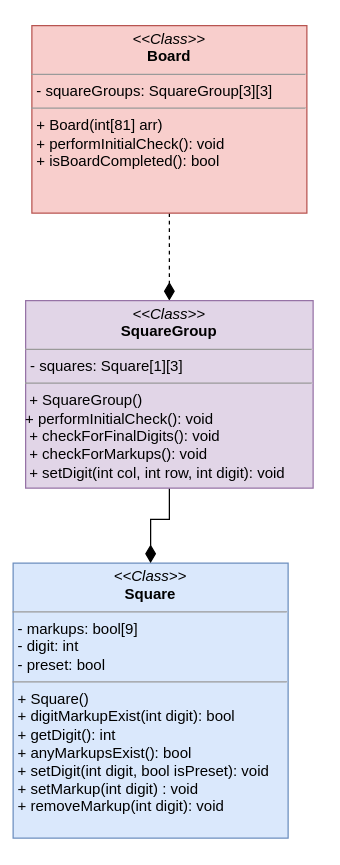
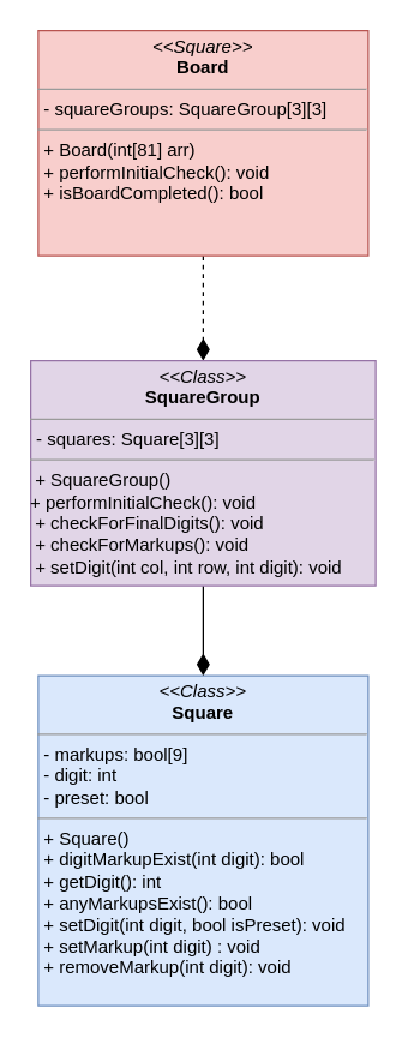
  <mxCell id="0" />
  <mxCell id="1" parent="0" />
  <mxCell id="2" style="edgeStyle=orthogonalEdgeStyle;rounded=0;orthogonalLoop=1;jettySize=auto;html=1;entryX=0.5;entryY=0;entryDx=0;entryDy=0;fontSize=12;endArrow=diamondThin;endFill=1;endSize=12;strokeColor=default;strokeWidth=1;dashed=1;" edge="1" parent="1" source="3" target="7"><mxGeometry relative="1" as="geometry" /></mxCell>
- <mxCell id="3" value="&lt;p style=&quot;margin:0px;margin-top:4px;text-align:center;&quot;&gt;&lt;i&gt;&amp;lt;&amp;lt;Class&amp;gt;&amp;gt;&lt;/i&gt;&lt;br&gt;&lt;b&gt;Board&lt;/b&gt;&lt;br&gt;&lt;/p&gt;&lt;hr size=&quot;1&quot;&gt;&lt;p style=&quot;margin:0px;margin-left:4px;&quot;&gt;- squareGroups: SquareGroup[3][3] &lt;br&gt;&lt;/p&gt;&lt;hr size=&quot;1&quot;&gt;&lt;p style=&quot;margin:0px;margin-left:4px;&quot;&gt;+ Board(int[81] arr)&lt;br&gt;+ performInitialCheck(): void&lt;br&gt;+ isBoardCompleted(): bool&lt;/p&gt;" style="verticalAlign=top;align=left;overflow=fill;fontSize=12;fontFamily=Helvetica;html=1;rounded=0;shadow=0;comic=0;labelBackgroundColor=none;strokeWidth=1;fillColor=#f8cecc;strokeColor=#b85450;" vertex="1" parent="1"><mxGeometry x="25" y="20" width="220" height="150" as="geometry" /></mxCell>
+ <mxCell id="3" value="&lt;p style=&quot;margin:0px;margin-top:4px;text-align:center;&quot;&gt;&lt;i&gt;&amp;lt;&amp;lt;Square&amp;gt;&amp;gt;&lt;/i&gt;&lt;br&gt;&lt;b&gt;Board&lt;/b&gt;&lt;br&gt;&lt;/p&gt;&lt;hr size=&quot;1&quot;&gt;&lt;p style=&quot;margin:0px;margin-left:4px;&quot;&gt;- squareGroups: SquareGroup[3][3] &lt;br&gt;&lt;/p&gt;&lt;hr size=&quot;1&quot;&gt;&lt;p style=&quot;margin:0px;margin-left:4px;&quot;&gt;+ Board(int[81] arr)&lt;br&gt;+ performInitialCheck(): void&lt;br&gt;+ isBoardCompleted(): bool&lt;/p&gt;" style="verticalAlign=top;align=left;overflow=fill;fontSize=12;fontFamily=Helvetica;html=1;rounded=0;shadow=0;comic=0;labelBackgroundColor=none;strokeWidth=1;fillColor=#f8cecc;strokeColor=#b85450;" vertex="1" parent="1"><mxGeometry x="25" y="20" width="220" height="150" as="geometry" /></mxCell>
  <mxCell id="4" value="" style="edgeStyle=orthogonalEdgeStyle;rounded=0;orthogonalLoop=1;jettySize=auto;html=1;fontSize=12;endArrow=diamondThin;endFill=1;strokeColor=none;" edge="1" parent="1" source="5" target="7"><mxGeometry relative="1" as="geometry" /></mxCell>
- <mxCell id="5" value="&lt;p style=&quot;margin:0px;margin-top:4px;text-align:center;&quot;&gt;&lt;i&gt;&amp;lt;&amp;lt;Class&amp;gt;&amp;gt;&lt;/i&gt;&lt;br&gt;&lt;b&gt;Square&lt;/b&gt;&lt;br&gt;&lt;/p&gt;&lt;hr size=&quot;1&quot;&gt;&lt;p style=&quot;margin:0px;margin-left:4px;&quot;&gt;- markups: bool[9]&lt;br&gt;- digit: int&lt;/p&gt;&lt;p style=&quot;margin:0px;margin-left:4px;&quot;&gt;- preset: bool&lt;br&gt;&lt;/p&gt;&lt;hr size=&quot;1&quot;&gt;&lt;p style=&quot;margin:0px;margin-left:4px;&quot;&gt;+ Square()&lt;br&gt;+ digitMarkupExist(int digit): bool&lt;br&gt;+ getDigit(): int&lt;/p&gt;&lt;p style=&quot;margin:0px;margin-left:4px;&quot;&gt;+ anyMarkupsExist(): bool&lt;/p&gt;&lt;p style=&quot;margin:0px;margin-left:4px;&quot;&gt;+ setDigit(int digit, bool isPreset): void&lt;br&gt;+ setMarkup(int digit) : void&lt;/p&gt;&lt;p style=&quot;margin:0px;margin-left:4px;&quot;&gt;+ removeMarkup(int digit): void&lt;br&gt;&lt;/p&gt;" style="verticalAlign=top;align=left;overflow=fill;fontSize=12;fontFamily=Helvetica;html=1;rounded=0;shadow=0;comic=0;labelBackgroundColor=none;strokeWidth=1;fillColor=#dae8fc;strokeColor=#6c8ebf;" vertex="1" parent="1"><mxGeometry x="10" y="450" width="220" height="220" as="geometry" /></mxCell>
+ <mxCell id="5" value="&lt;p style=&quot;margin:0px;margin-top:4px;text-align:center;&quot;&gt;&lt;i&gt;&amp;lt;&amp;lt;Class&amp;gt;&amp;gt;&lt;/i&gt;&lt;br&gt;&lt;b&gt;Square&lt;/b&gt;&lt;br&gt;&lt;/p&gt;&lt;hr size=&quot;1&quot;&gt;&lt;p style=&quot;margin:0px;margin-left:4px;&quot;&gt;- markups: bool[9]&lt;br&gt;- digit: int&lt;/p&gt;&lt;p style=&quot;margin:0px;margin-left:4px;&quot;&gt;- preset: bool&lt;br&gt;&lt;/p&gt;&lt;hr size=&quot;1&quot;&gt;&lt;p style=&quot;margin:0px;margin-left:4px;&quot;&gt;+ Square()&lt;br&gt;+ digitMarkupExist(int digit): bool&lt;br&gt;+ getDigit(): int&lt;/p&gt;&lt;p style=&quot;margin:0px;margin-left:4px;&quot;&gt;+ anyMarkupsExist(): bool&lt;/p&gt;&lt;p style=&quot;margin:0px;margin-left:4px;&quot;&gt;+ setDigit(int digit, bool isPreset): void&lt;br&gt;+ setMarkup(int digit) : void&lt;/p&gt;&lt;p style=&quot;margin:0px;margin-left:4px;&quot;&gt;+ removeMarkup(int digit): void&lt;br&gt;&lt;/p&gt;" style="verticalAlign=top;align=left;overflow=fill;fontSize=12;fontFamily=Helvetica;html=1;rounded=0;shadow=0;comic=0;labelBackgroundColor=none;strokeWidth=1;fillColor=#dae8fc;strokeColor=#6c8ebf;" vertex="1" parent="1"><mxGeometry x="25" y="450" width="220" height="220" as="geometry" /></mxCell>
  <mxCell id="6" style="edgeStyle=orthogonalEdgeStyle;rounded=0;orthogonalLoop=1;jettySize=auto;html=1;entryX=0.5;entryY=0;entryDx=0;entryDy=0;fontSize=12;endArrow=diamondThin;endFill=1;strokeWidth=1;endSize=12;strokeColor=default;" edge="1" parent="1" source="7" target="5"><mxGeometry relative="1" as="geometry" /></mxCell>
- <mxCell id="7" value="&lt;p style=&quot;margin:0px;margin-top:4px;text-align:center;&quot;&gt;&lt;i&gt;&amp;lt;&amp;lt;Class&amp;gt;&amp;gt;&lt;/i&gt;&lt;br&gt;&lt;b&gt;SquareGroup&lt;/b&gt;&lt;br&gt;&lt;/p&gt;&lt;hr size=&quot;1&quot;&gt;&lt;p style=&quot;margin:0px;margin-left:4px;&quot;&gt;- squares: Square[1][3]&lt;br&gt;&lt;/p&gt;&lt;hr size=&quot;1&quot;&gt;&lt;div&gt;&amp;nbsp;+ SquareGroup() &lt;br&gt;+ performInitialCheck(): void&lt;br&gt;&lt;/div&gt;&lt;div style=&quot;&quot;&gt;&amp;nbsp;+ &lt;font style=&quot;font-size: 12px;&quot;&gt;checkForFinalDigits(): void&lt;/font&gt;&lt;/div&gt;&lt;div style=&quot;&quot;&gt;&lt;font style=&quot;font-size: 12px;&quot;&gt;&amp;nbsp;+ checkForMarkups(): void &lt;br&gt;&lt;/font&gt;&lt;/div&gt;&lt;div style=&quot;&quot;&gt;&lt;font style=&quot;font-size: 12px;&quot;&gt;&amp;nbsp;+ setDigit(int col, int row, int digit): void&lt;br&gt;&lt;/font&gt;&lt;/div&gt;" style="verticalAlign=top;align=left;overflow=fill;fontSize=12;fontFamily=Helvetica;html=1;rounded=0;shadow=0;comic=0;labelBackgroundColor=none;strokeWidth=1;fillColor=#e1d5e7;strokeColor=#9673a6;" vertex="1" parent="1"><mxGeometry x="20" y="240" width="230" height="150" as="geometry" /></mxCell>
+ <mxCell id="7" value="&lt;p style=&quot;margin:0px;margin-top:4px;text-align:center;&quot;&gt;&lt;i&gt;&amp;lt;&amp;lt;Class&amp;gt;&amp;gt;&lt;/i&gt;&lt;br&gt;&lt;b&gt;SquareGroup&lt;/b&gt;&lt;br&gt;&lt;/p&gt;&lt;hr size=&quot;1&quot;&gt;&lt;p style=&quot;margin:0px;margin-left:4px;&quot;&gt;- squares: Square[3][3]&lt;br&gt;&lt;/p&gt;&lt;hr size=&quot;1&quot;&gt;&lt;div&gt;&amp;nbsp;+ SquareGroup() &lt;br&gt;+ performInitialCheck(): void&lt;br&gt;&lt;/div&gt;&lt;div style=&quot;&quot;&gt;&amp;nbsp;+ &lt;font style=&quot;font-size: 12px;&quot;&gt;checkForFinalDigits(): void&lt;/font&gt;&lt;/div&gt;&lt;div style=&quot;&quot;&gt;&lt;font style=&quot;font-size: 12px;&quot;&gt;&amp;nbsp;+ checkForMarkups(): void &lt;br&gt;&lt;/font&gt;&lt;/div&gt;&lt;div style=&quot;&quot;&gt;&lt;font style=&quot;font-size: 12px;&quot;&gt;&amp;nbsp;+ setDigit(int col, int row, int digit): void&lt;br&gt;&lt;/font&gt;&lt;/div&gt;" style="verticalAlign=top;align=left;overflow=fill;fontSize=12;fontFamily=Helvetica;html=1;rounded=0;shadow=0;comic=0;labelBackgroundColor=none;strokeWidth=1;fillColor=#e1d5e7;strokeColor=#9673a6;" vertex="1" parent="1"><mxGeometry x="20" y="240" width="230" height="150" as="geometry" /></mxCell>
